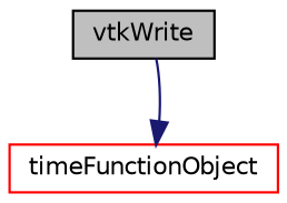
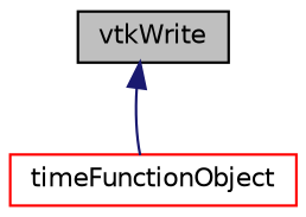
  digraph {
    node [fontname=Helvetica fontsize=10 shape=record]
    n1 [color=black fillcolor=grey75 fontcolor=black height=0.2 label=vtkWrite style=filled width=0.4]
    n2 [color=red height=0.2 label=timeFunctionObject width=0.4]
-   n2 -> n1 [color=midnightblue dir=back fontname=Helvetica fontsize=10 labelfontname=Helvetica labelfontsize=10 style=solid]
+   n1 -> n2 [color=midnightblue dir=back fontname=Helvetica fontsize=10 labelfontname=Helvetica labelfontsize=10 style=solid]
  }
